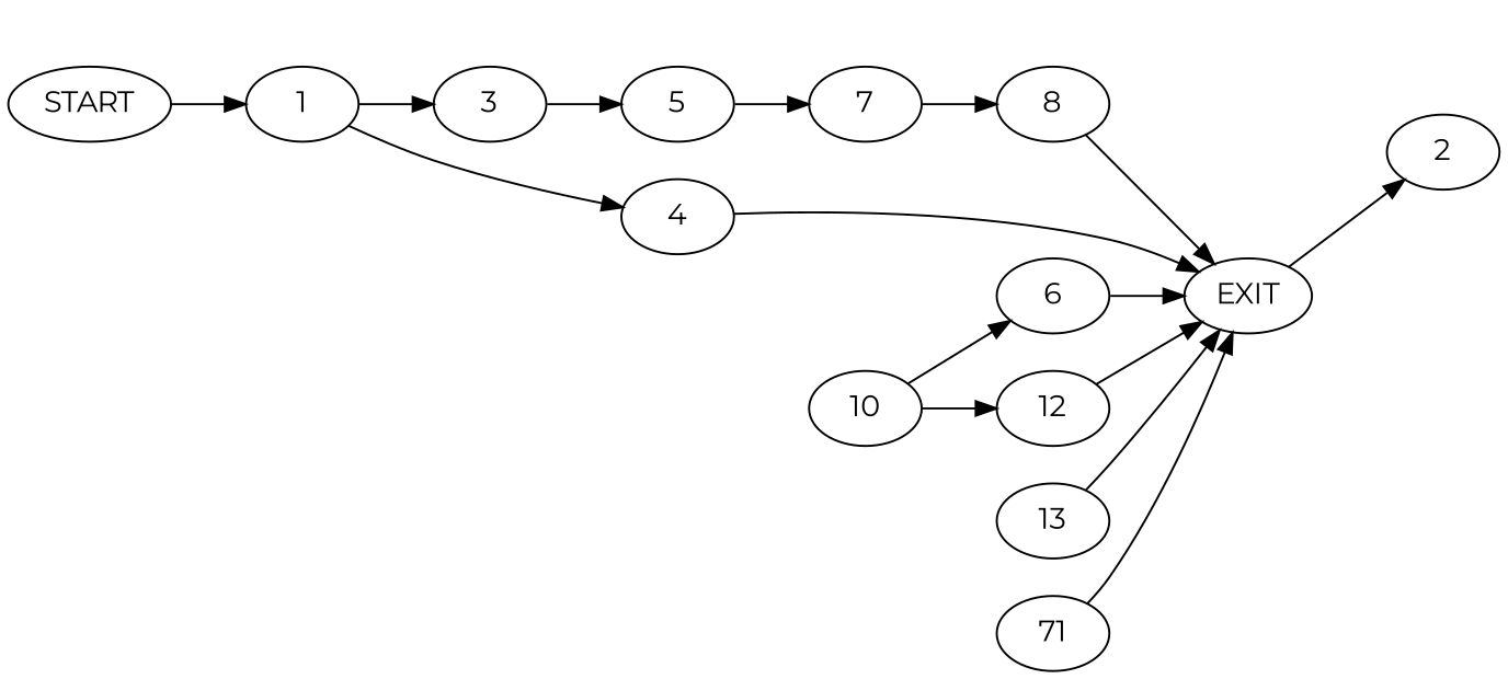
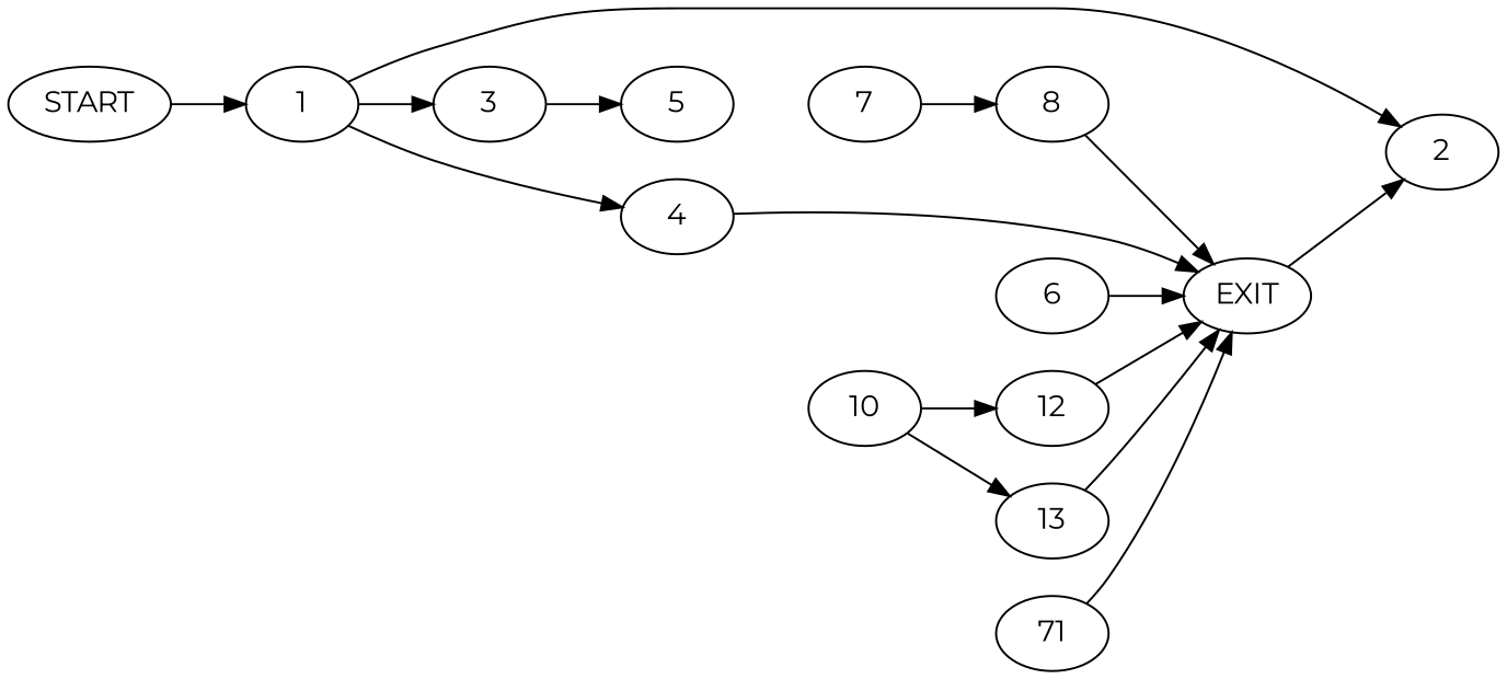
  digraph {
    fontname=Montserrat
    rankdir=LR
    node [fontname=Montserrat]
    edge [fontname=Montserrat]
    n1 [label=START]
    1
    2
    3
    4
    n6 [label=EXIT]
    5
    7
    6
    8
    10
    12
    13
    n14 [label=71]
    n1 -> 1
+   1 -> 2
    1 -> 3
    1 -> 4
    3 -> 5
    4 -> n6
    n6 -> 2
-   5 -> 7
    7 -> 8
    6 -> n6
    8 -> n6
    10 -> 12
-   10 -> 6
+   10 -> 13
    12 -> n6
    13 -> n6
    n14 -> n6
  }
